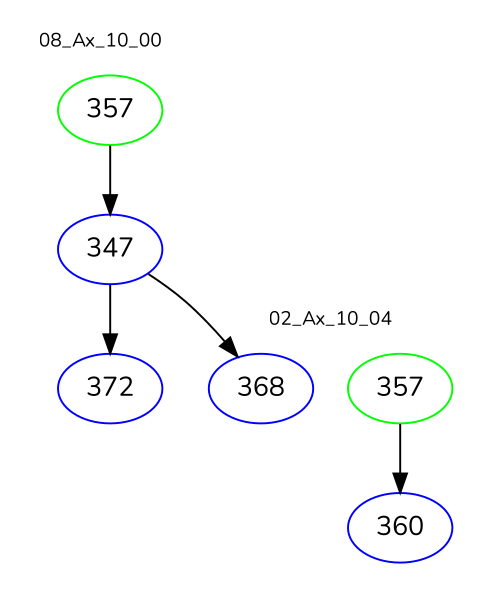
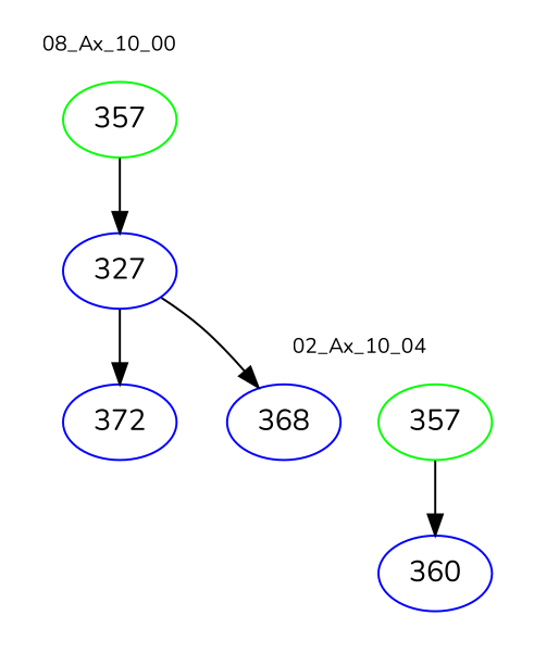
  digraph {
    fontname=Nunito
    node [color=blue fontname=Nunito]
    edge [color=black fontname=Nunito]
    n1 [color=green label=357]
    n2 [label=360]
    n3 [label=368]
    n4 [color=green label=357]
-   n5 [label=347]
+   n5 [label=327]
    n6 [label=372]
    subgraph cluster_1 {
      color=white
      fontsize=10
      label="02_Ax_10_04"
      n1
      n2
      n3
    }
    subgraph cluster_2 {
      color=white
      fontsize=10
      label="08_Ax_10_00"
      n4
      n5
      n6
    }
    n1 -> n2
    n4 -> n5
    n5 -> n3
    n5 -> n6
  }
